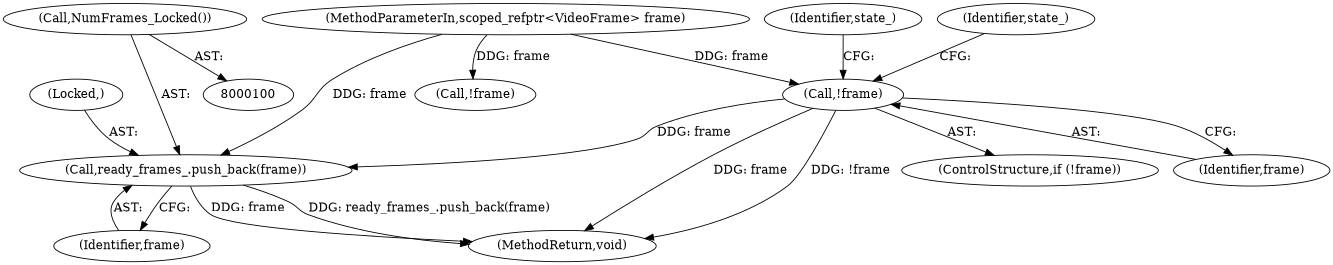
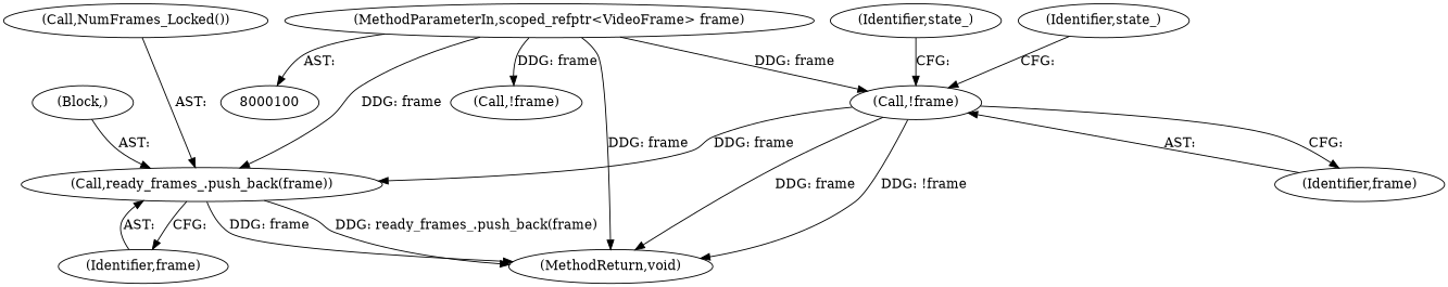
  digraph {
    n1 [label="(Call,ready_frames_.push_back(frame))"]
    n2 [label="(Identifier,frame)"]
    n3 [label="(MethodReturn,void)"]
-   n4 [label="(Locked,)"]
+   n4 [label="(Block,)"]
    n5 [label="(Call,!frame)"]
    n6 [label="(Identifier,frame)"]
-   n7 [label="(ControlStructure,if (!frame))"]
    n8 [label="(MethodParameterIn,scoped_refptr<VideoFrame> frame)"]
    n9 [label="(Call,!frame)"]
    n10 [label=8000100]
    n11 [label="(Call,NumFrames_Locked())"]
    n12 [label="(Identifier,state_)"]
    n13 [label="(Identifier,state_)"]
    n1 -> n2 [label="CFG: "]
    n1 -> n3 [label="DDG: ready_frames_.push_back(frame)"]
    n1 -> n3 [label="DDG: frame"]
    n2 -> n1 [label="AST: "]
    n4 -> n1 [label="AST: "]
    n5 -> n1 [label="DDG: frame"]
    n5 -> n3 [label="DDG: frame"]
    n5 -> n3 [label="DDG: !frame"]
    n5 -> n6 [label="CFG: "]
-   n5 -> n7 [label="AST: "]
    n6 -> n5 [label="AST: "]
    n8 -> n1 [label="DDG: frame"]
+   n8 -> n3 [label="DDG: frame"]
    n8 -> n5 [label="DDG: frame"]
    n8 -> n9 [label="DDG: frame"]
-   n11 -> n10 [label="AST: "]
+   n8 -> n10 [label="AST: "]
    n11 -> n1 [label="AST: "]
    n12 -> n5 [label="CFG: "]
    n13 -> n5 [label="CFG: "]
  }
